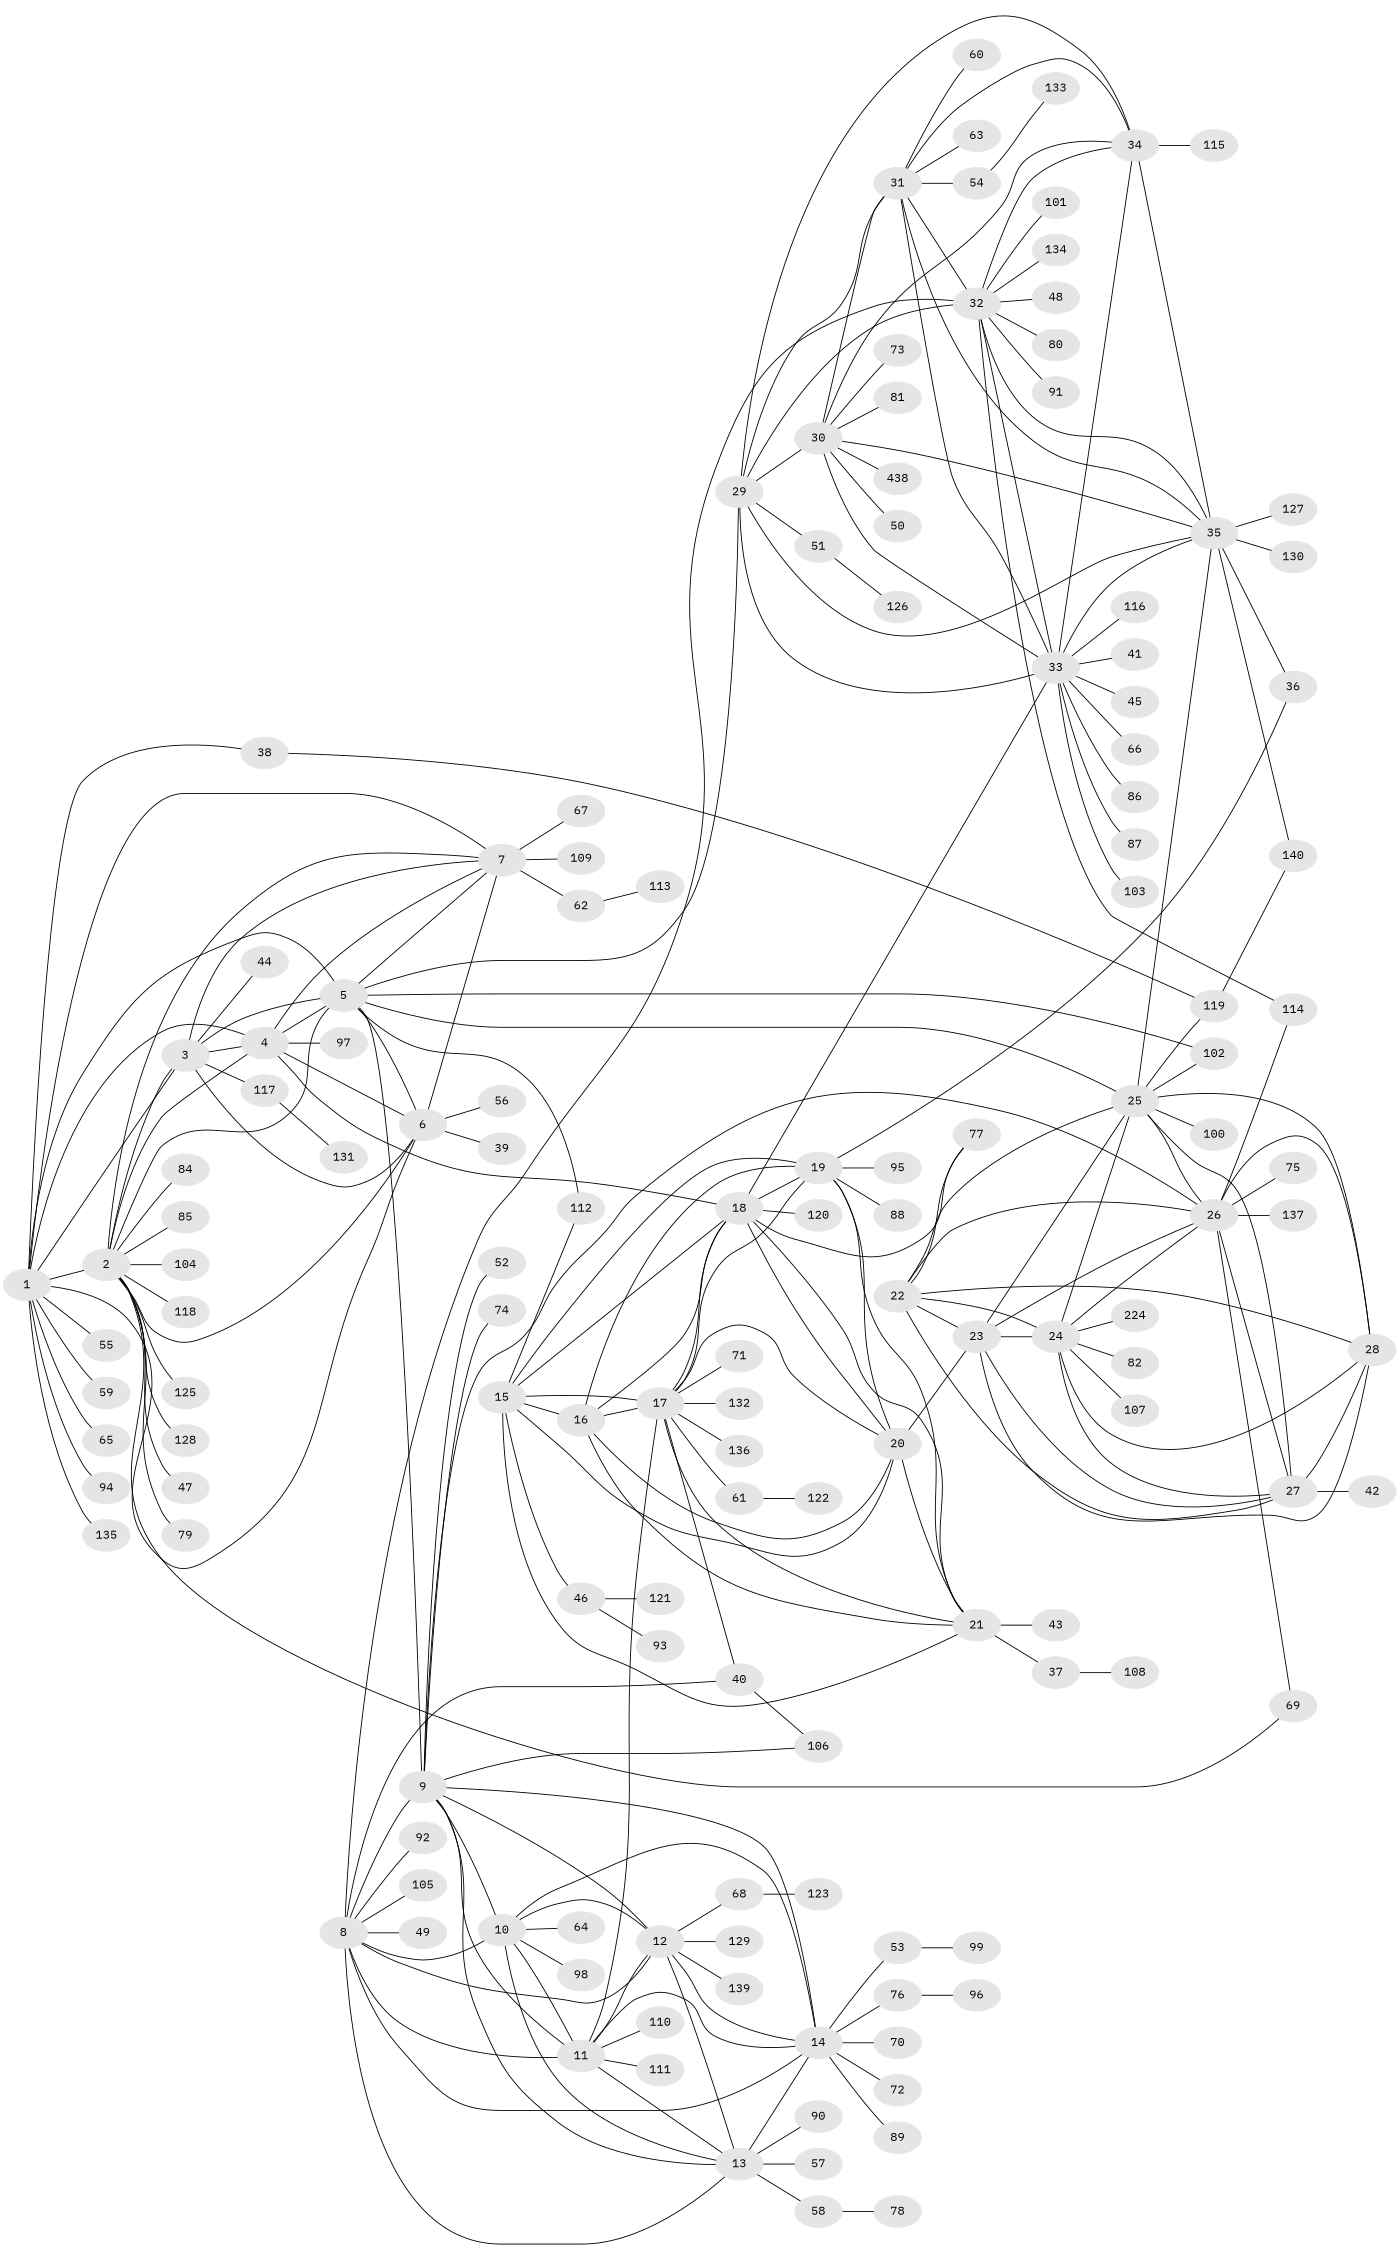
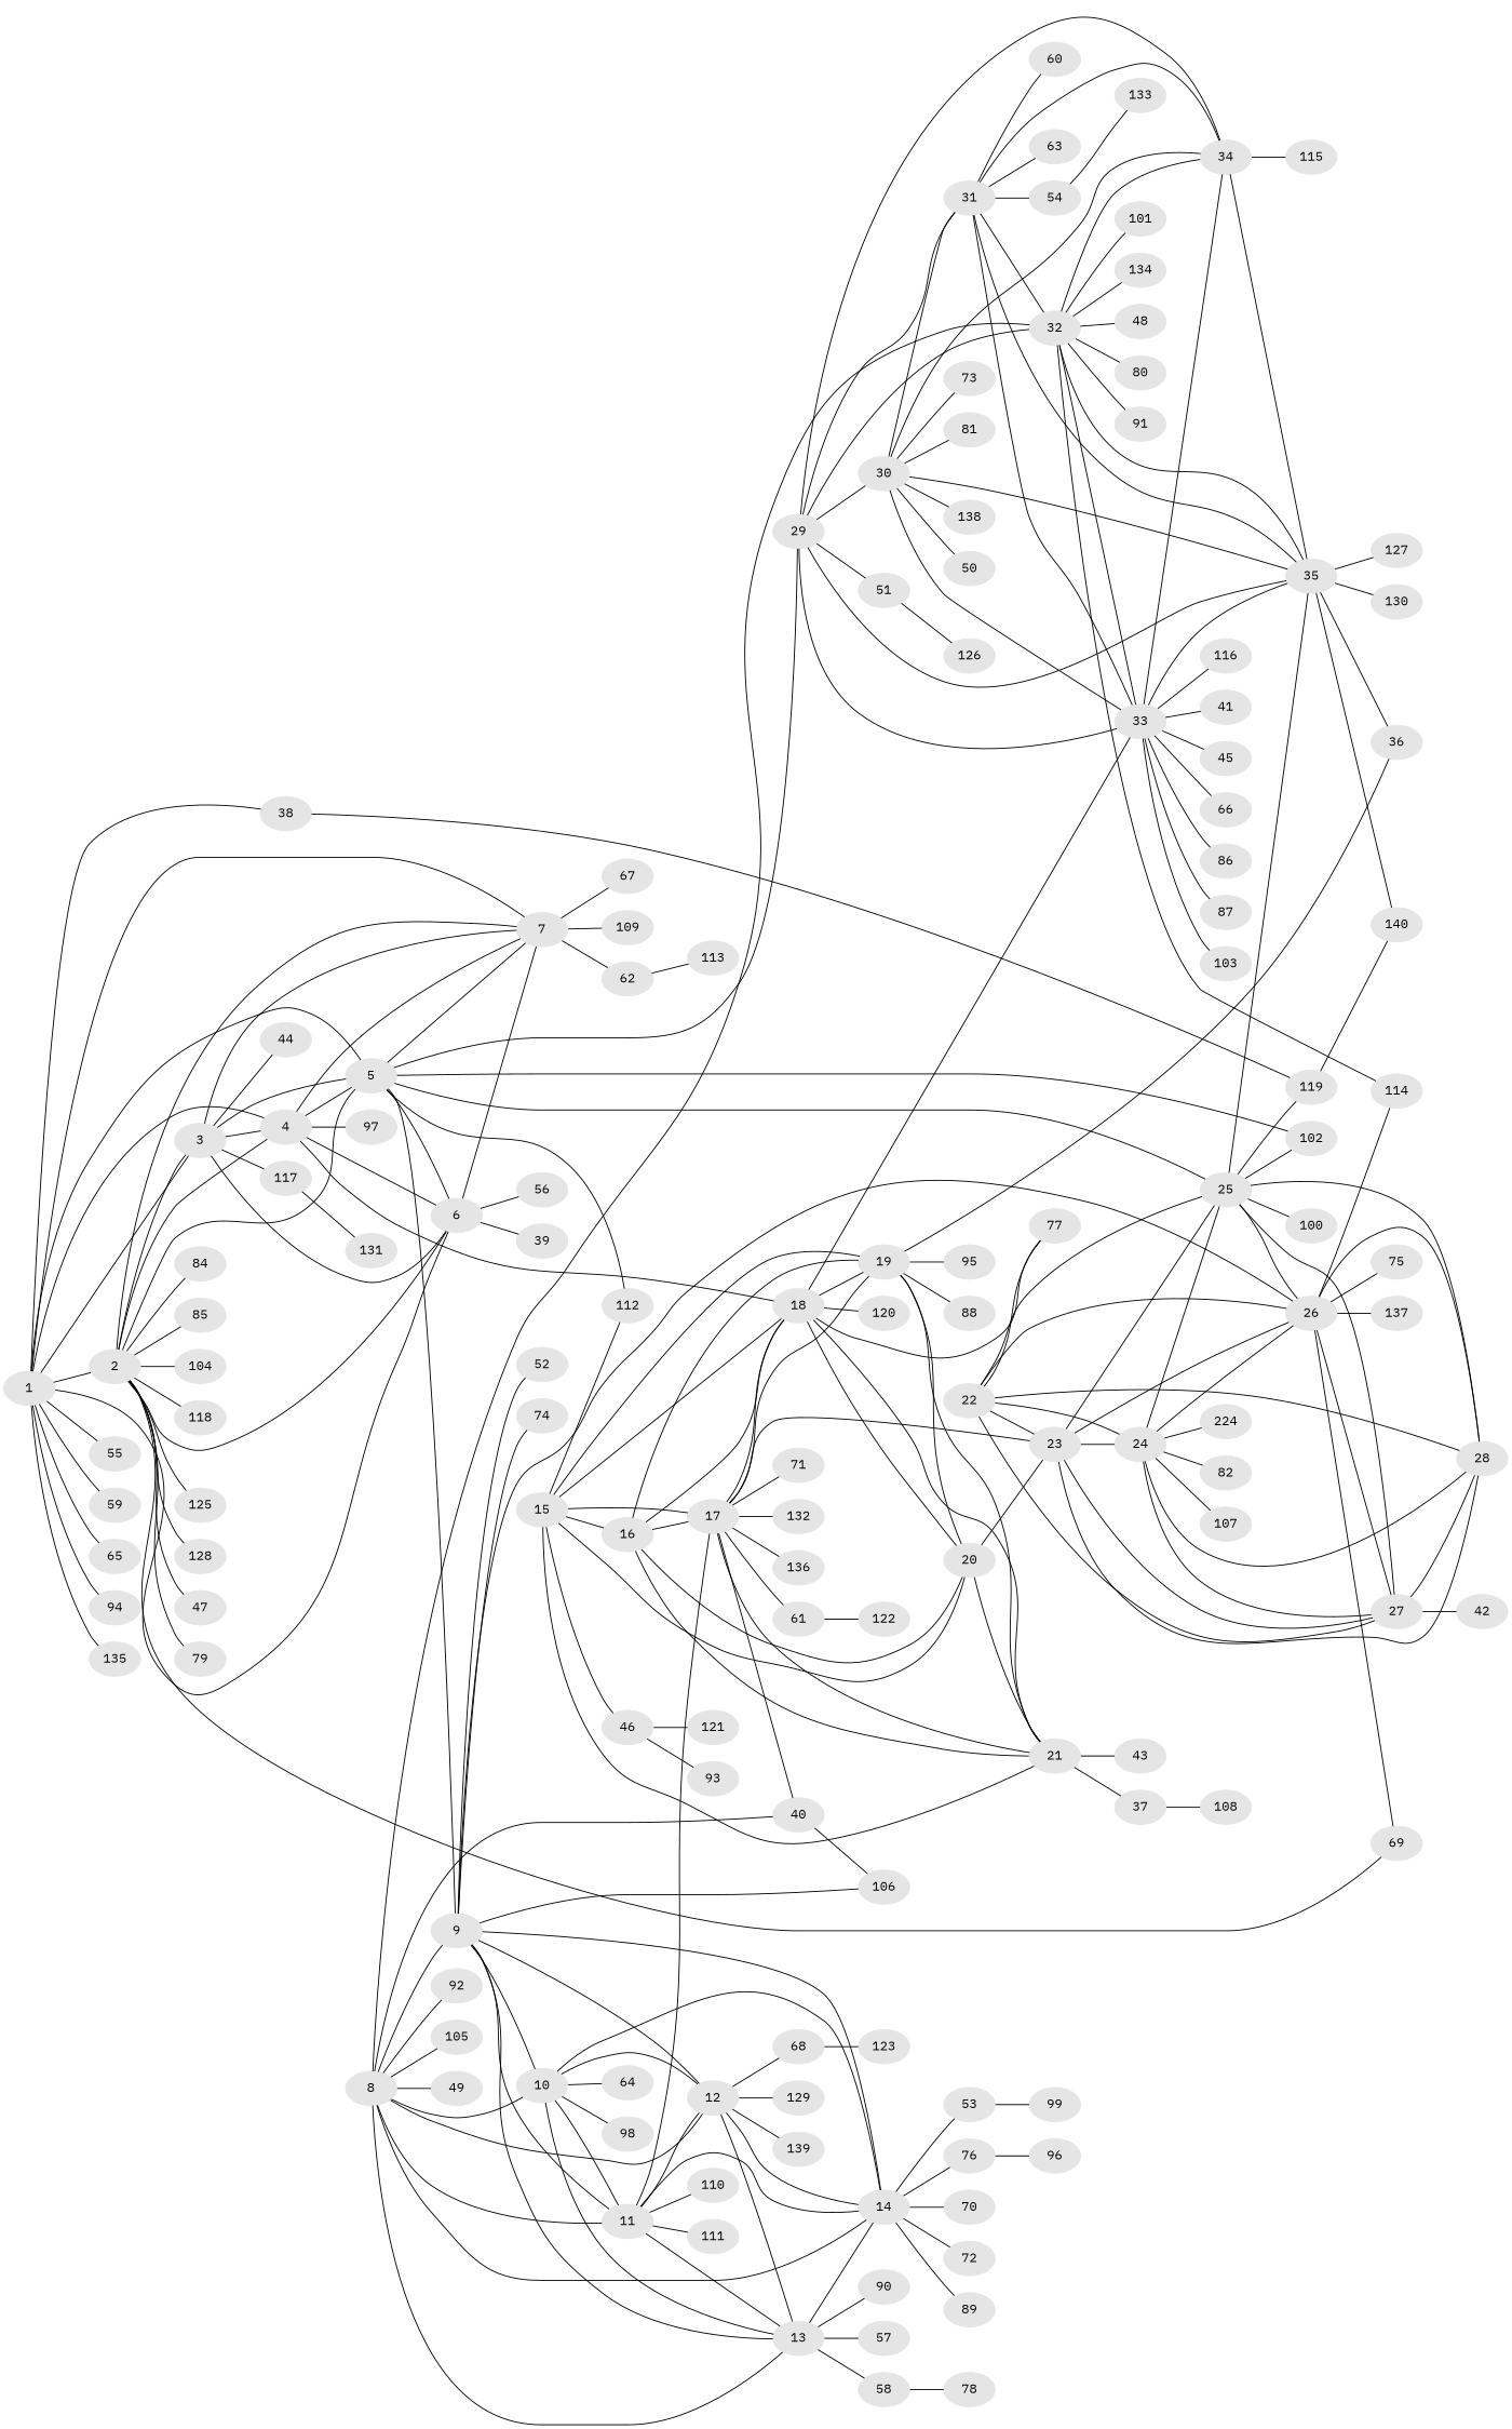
  graph {
    fontname="IBM Plex Mono"
    rankdir=LR
    node [color=gray90 fontname="IBM Plex Mono" style=filled]
    edge [fontname="IBM Plex Mono"]
    1
    2
    3
    4
    5
    6
    7
    38
    55
    59
    65
    94
    135
    47
    69
    79
    84
    85
    104
    118
    125
    128
    44
    117
    18
    97
    9
    25
    29
    102
    112
    39
    56
    62
    67
    109
    119
    131
    19
    20
    21
    33
    77
    120
    10
    11
    12
    13
    14
    26
    52
    74
    106
    27
    28
    35
    100
    32
    30
    31
    34
    51
    113
    8
    40
    49
    92
    105
    64
    98
    17
    110
    111
    68
    129
    139
    57
    58
    90
    53
    70
    72
    76
    89
    114
    48
    80
    91
    101
    134
    75
    137
    61
    71
    132
    136
    123
    78
    99
    96
    15
    16
    46
    36
    88
    95
    23
    37
    43
    93
    121
    122
    41
    45
    66
    86
    87
    103
    116
    24
    108
    22
    82
    107
    n125 [label=224]
    42
    127
    130
    140
    50
    73
    81
-   138 [label=438]
+   138
    54
    60
    63
    115
    126
    133
    1 -- 2
    1 -- 3
    1 -- 4
    1 -- 5
    1 -- 6
    1 -- 7
    1 -- 38
    1 -- 55
    1 -- 59
    1 -- 65
    1 -- 94
    1 -- 135
    2 -- 3
    2 -- 4
    2 -- 5
    2 -- 6
    2 -- 7
    2 -- 47
    2 -- 69
    2 -- 79
    2 -- 84
    2 -- 85
    2 -- 104
    2 -- 118
    2 -- 125
    2 -- 128
    3 -- 4
    3 -- 5
    3 -- 6
    3 -- 7
    3 -- 44
    3 -- 117
    4 -- 5
    4 -- 6
    4 -- 7
    4 -- 18
    4 -- 97
    5 -- 6
    5 -- 7
    5 -- 9
    5 -- 25
    5 -- 29
    5 -- 102
    5 -- 112
    6 -- 7
    6 -- 39
    6 -- 56
    7 -- 62
    7 -- 67
    7 -- 109
    38 -- 119
    117 -- 131
    18 -- 19
    18 -- 20
    18 -- 21
    18 -- 33
    18 -- 77
    18 -- 120
    9 -- 10
    9 -- 11
    9 -- 12
    9 -- 13
    9 -- 14
    9 -- 26
    9 -- 52
    9 -- 74
    9 -- 106
    25 -- 102
    25 -- 119
    25 -- 26
    25 -- 27
    25 -- 28
    25 -- 35
    25 -- 100
    29 -- 33
    29 -- 35
    29 -- 32
    29 -- 30
    29 -- 31
    29 -- 34
    29 -- 51
    62 -- 113
    119 -- 140
    19 -- 20
    19 -- 21
    19 -- 36
    19 -- 88
    19 -- 95
    20 -- 21
    20 -- 23
    21 -- 37
    21 -- 43
    33 -- 35
    33 -- 34
    33 -- 41
    33 -- 45
    33 -- 66
    33 -- 86
    33 -- 87
    33 -- 103
    33 -- 116
    10 -- 11
    10 -- 12
    10 -- 13
    10 -- 14
    10 -- 64
    10 -- 98
    11 -- 12
    11 -- 13
    11 -- 14
    11 -- 17
    11 -- 110
    11 -- 111
    12 -- 13
    12 -- 14
    12 -- 68
    12 -- 129
    12 -- 139
    13 -- 14
    13 -- 57
    13 -- 58
    13 -- 90
    14 -- 53
    14 -- 70
    14 -- 72
    14 -- 76
    14 -- 89
    26 -- 69
    26 -- 27
    26 -- 28
    26 -- 114
    26 -- 75
    26 -- 137
    27 -- 28
    27 -- 42
    35 -- 36
    35 -- 127
    35 -- 130
    35 -- 140
    32 -- 33
    32 -- 35
    32 -- 34
    32 -- 114
    32 -- 48
    32 -- 80
    32 -- 91
    32 -- 101
    32 -- 134
    30 -- 33
    30 -- 35
    30 -- 31
    30 -- 34
    30 -- 50
    30 -- 73
    30 -- 81
    30 -- 138
    31 -- 33
    31 -- 35
    31 -- 32
    31 -- 34
    31 -- 54
    31 -- 60
    31 -- 63
    34 -- 35
    34 -- 115
    51 -- 126
    8 -- 9
    8 -- 10
    8 -- 11
    8 -- 12
    8 -- 13
    8 -- 14
    8 -- 32
    8 -- 40
    8 -- 49
    8 -- 92
    8 -- 105
    40 -- 106
    17 -- 18
    17 -- 19
-   17 -- 20
+   17 -- 23
    17 -- 21
    17 -- 40
    17 -- 61
    17 -- 71
    17 -- 132
    17 -- 136
    68 -- 123
    58 -- 78
    53 -- 99
    76 -- 96
    61 -- 122
    15 -- 18
    15 -- 112
    15 -- 19
    15 -- 20
    15 -- 21
    15 -- 17
    15 -- 16
    15 -- 46
    16 -- 18
    16 -- 19
    16 -- 20
    16 -- 21
    16 -- 17
    46 -- 93
    46 -- 121
    23 -- 25
    23 -- 26
    23 -- 27
    23 -- 28
    23 -- 24
    37 -- 108
    24 -- 25
    24 -- 26
    24 -- 27
    24 -- 28
    24 -- 82
    24 -- 107
    24 -- n125
    22 -- 25
    22 -- 77
    22 -- 26
    22 -- 27
    22 -- 28
    22 -- 23
    22 -- 24
    54 -- 133
  }
